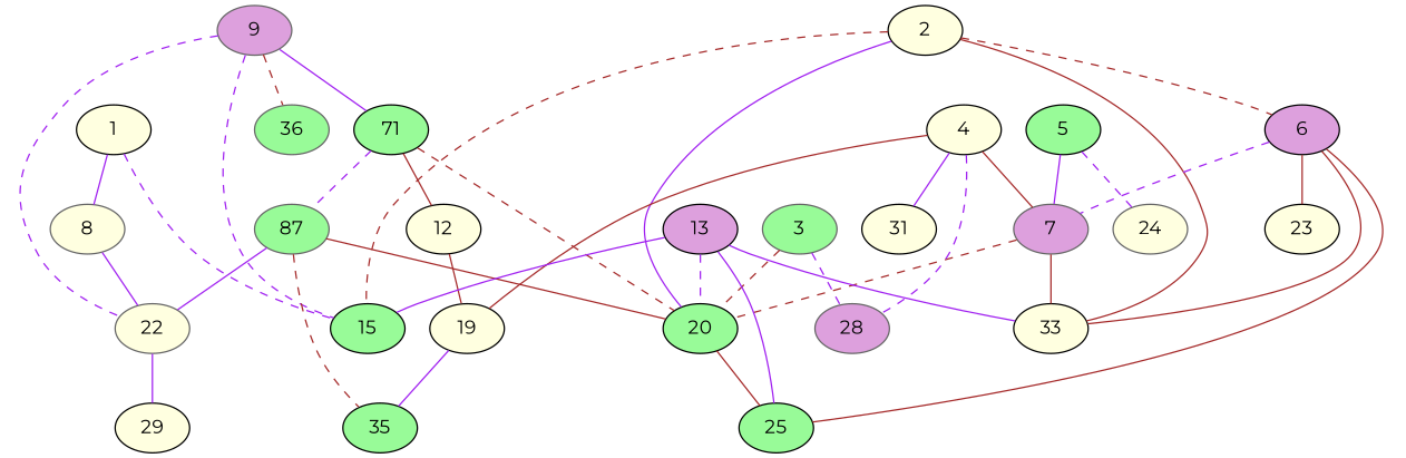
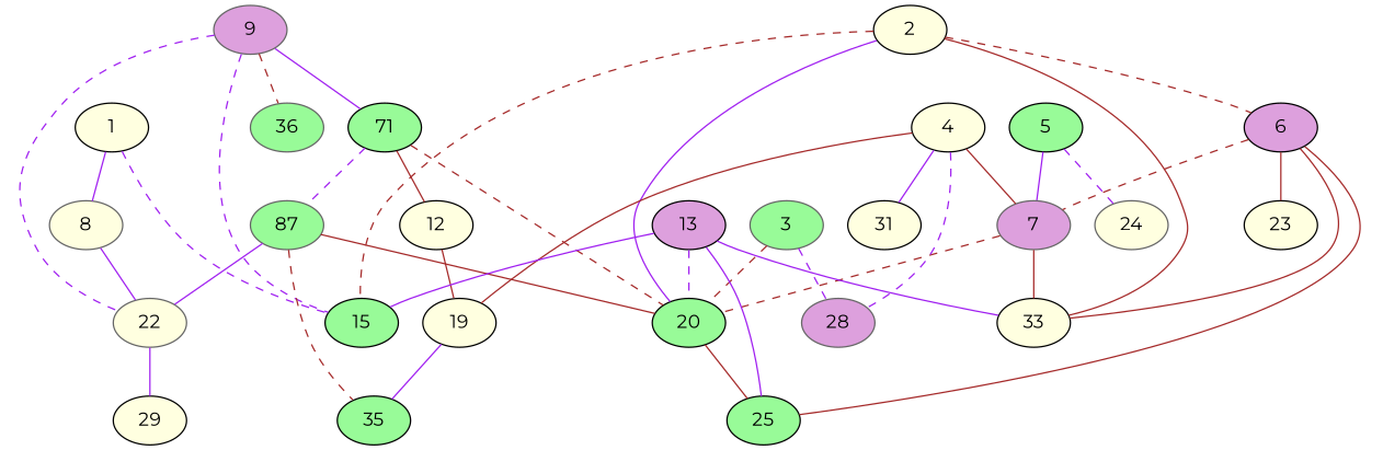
  graph {
    fontname=Montserrat
    node [color=black fillcolor=lightyellow fontname=Montserrat style=filled]
    edge [color=purple fontname=Montserrat style=solid weight=1.0]
    8 [color=gray40]
    1
    15 [fillcolor=palegreen]
    22 [color=gray40]
    2
    6 [fillcolor=plum]
    20 [fillcolor=palegreen]
    33
    7 [color=gray40 fillcolor=plum]
    23
    25 [fillcolor=palegreen]
    3 [color=gray40 fillcolor=palegreen]
    28 [color=gray40 fillcolor=plum]
    4
    19
    31
    35 [fillcolor=palegreen]
    5 [fillcolor=palegreen]
    24 [color=gray40]
    29
    9 [color=gray40 fillcolor=plum]
    n22 [fillcolor=palegreen label=71]
    36 [color=gray40 fillcolor=palegreen]
    12
    n25 [color=gray40 fillcolor=palegreen label=87]
    13 [fillcolor=plum]
    8 -- 22
    1 -- 8
    1 -- 15 [style=dashed]
    22 -- 29
    2 -- 15 [color=brown style=dashed]
    2 -- 6 [color=brown style=dashed]
    2 -- 20
    2 -- 33 [color=brown]
    6 -- 33 [color=brown]
-   6 -- 7 [style=dashed weight=2.0]
+   6 -- 7 [color=brown style=dashed weight=2.0]
    6 -- 23 [color=brown]
    6 -- 25 [color=brown]
    20 -- 25 [color=brown]
    7 -- 20 [color=brown style=dashed]
    7 -- 33 [color=brown]
    3 -- 20 [color=brown style=dashed weight=2.0]
    3 -- 28 [style=dashed weight=2.0]
    4 -- 7 [color=brown weight=2.0]
    4 -- 28 [style=dashed]
    4 -- 19 [color=brown]
    4 -- 31
    19 -- 35
    5 -- 7 [weight=2.0]
    5 -- 24 [style=dashed]
    9 -- 15 [style=dashed]
    9 -- 22 [style=dashed]
    9 -- n22
    9 -- 36 [color=brown style=dashed]
    n22 -- 20 [color=brown style=dashed]
    n22 -- 12 [color=brown]
    n22 -- n25 [style=dashed]
    12 -- 19 [color=brown]
    n25 -- 22 [weight=2.0]
    n25 -- 20 [color=brown]
    n25 -- 35 [color=brown style=dashed]
    13 -- 15
    13 -- 20 [style=dashed weight=2.0]
    13 -- 33 [weight=2.0]
    13 -- 25
  }
